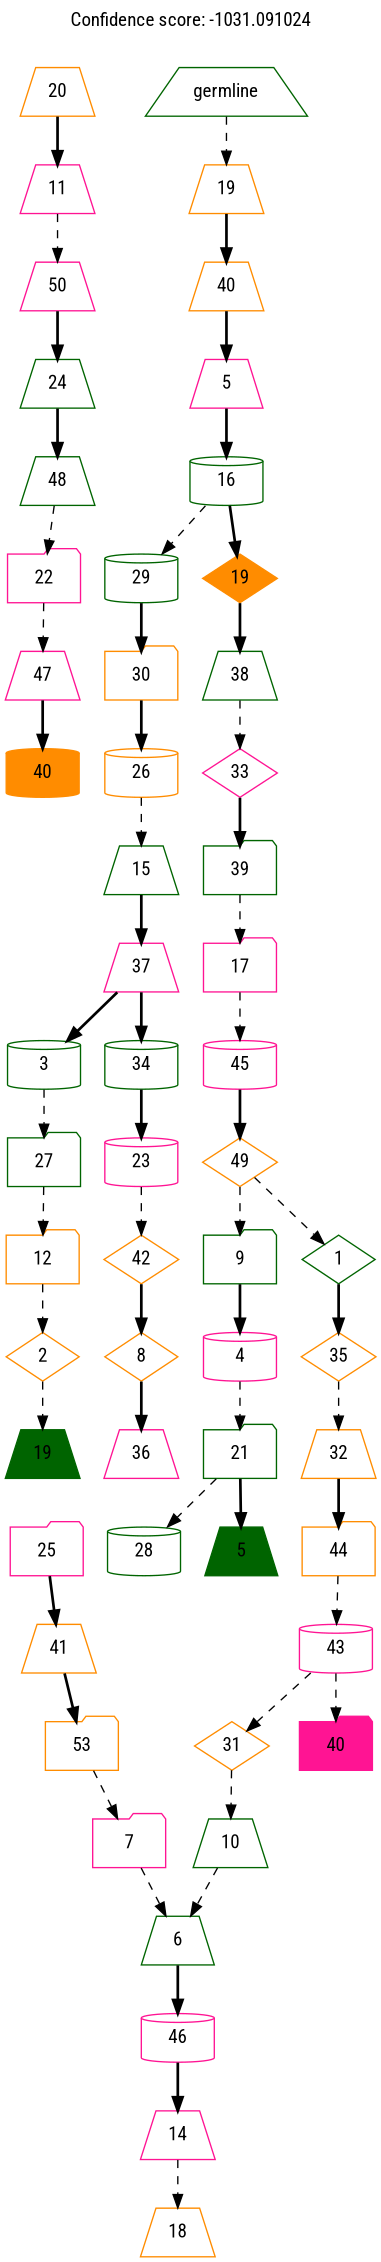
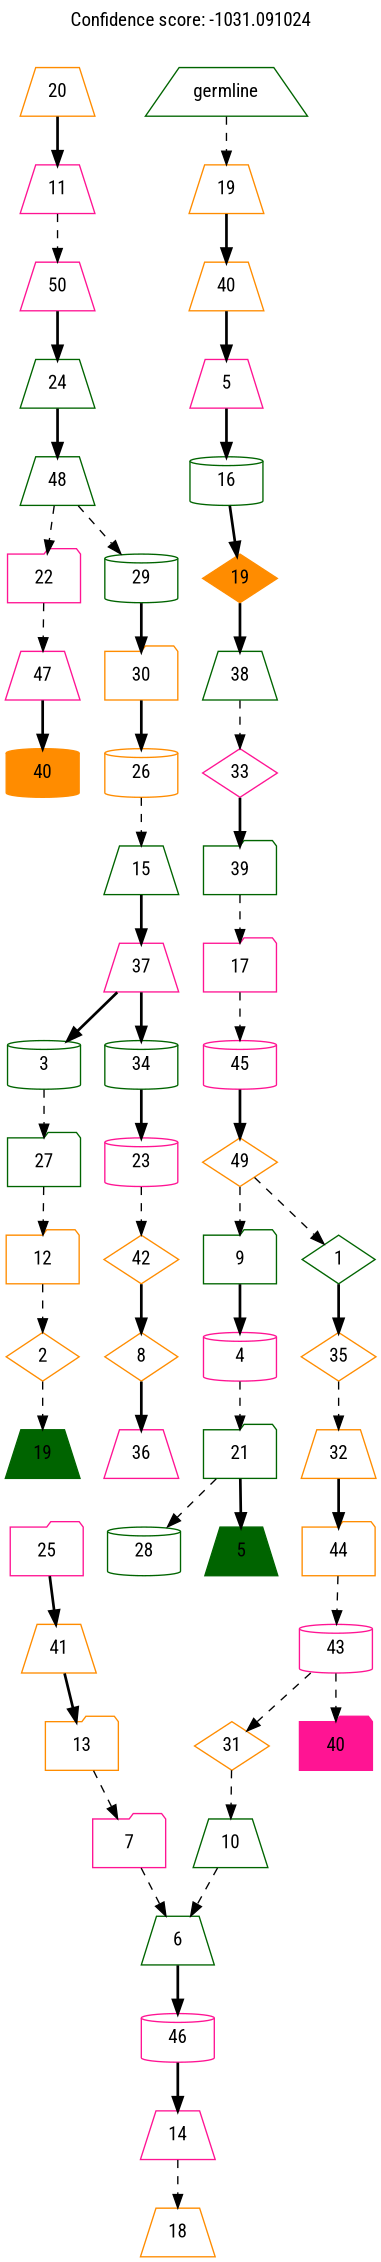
  digraph {
    fontname="Roboto Condensed"
    label="Confidence score: -1031.091024"
    labelloc=t
    node [color=darkorange fontname="Roboto Condensed" shape=trapezium]
    edge [fontname="Roboto Condensed" style=dashed]
    n1 [color=deeppink label=14]
    n2 [label=18]
    n3 [color=deeppink label=46 shape=cylinder]
    n4 [color=darkgreen label=6]
    n5 [color=deeppink label=7 shape=folder]
-   n6 [label=53 shape=folder]
+   n6 [label=13 shape=folder]
    n7 [label=41]
    n8 [color=deeppink label=25 shape=folder]
    n9 [color=darkgreen label=28 shape=cylinder]
    n10 [color=darkgreen label=21 shape=folder]
    n11 [color=darkgreen label=5 style=filled]
    n12 [color=deeppink label=4 shape=cylinder]
    n13 [color=darkgreen label=9 shape=folder]
    n14 [color=deeppink label=47]
    n15 [label=40 shape=cylinder style=filled]
    n16 [color=deeppink label=22 shape=folder]
    n17 [color=darkgreen label=48]
    n18 [color=darkgreen label=24]
    n19 [color=deeppink label=50]
    n20 [color=deeppink label=11]
    n21 [label=20]
    n22 [color=darkgreen label=10]
    n23 [label=31 shape=diamond]
    n24 [color=deeppink label=43 shape=cylinder]
    n25 [color=deeppink label=40 shape=folder style=filled]
    n26 [label=44 shape=folder]
    n27 [label=32]
    n28 [label=35 shape=diamond]
    n29 [color=darkgreen label=1 shape=diamond]
    n30 [label=49 shape=diamond]
    n31 [color=deeppink label=45 shape=cylinder]
    n32 [color=deeppink label=17 shape=folder]
    n33 [color=darkgreen label=39 shape=folder]
    n34 [color=deeppink label=33 shape=diamond]
    n35 [color=darkgreen label=38]
    n36 [label=19 shape=diamond style=filled]
    n37 [label=2 shape=diamond]
    n38 [color=darkgreen label=19 style=filled]
    n39 [label=12 shape=folder]
    n40 [color=darkgreen label=27 shape=folder]
    n41 [color=darkgreen label=3 shape=cylinder]
    n42 [label=8 shape=diamond]
    n43 [color=deeppink label=36]
    n44 [label=42 shape=diamond]
    n45 [color=deeppink label=23 shape=cylinder]
    n46 [color=darkgreen label=34 shape=cylinder]
    n47 [color=deeppink label=37]
    n48 [color=darkgreen label=15]
    n49 [label=26 shape=cylinder]
    n50 [label=30 shape=folder]
    n51 [color=darkgreen label=29 shape=cylinder]
    n52 [color=darkgreen label=16 shape=cylinder]
    n53 [color=deeppink label=5]
    n54 [label=40]
    n55 [label=19]
    n56 [color=darkgreen label=germline]
    n1 -> n2
    n3 -> n1 [style=bold]
    n4 -> n3 [style=bold]
    n5 -> n4
    n6 -> n5
    n7 -> n6 [style=bold]
    n8 -> n7 [style=bold]
    n10 -> n9
    n10 -> n11 [style=bold]
    n12 -> n10
    n13 -> n12 [style=bold]
    n14 -> n15 [style=bold]
    n16 -> n14
    n17 -> n16
    n18 -> n17 [style=bold]
    n19 -> n18 [style=bold]
    n20 -> n19
    n21 -> n20 [style=bold]
    n22 -> n4
    n23 -> n22
    n24 -> n23
    n24 -> n25
    n26 -> n24
    n27 -> n26 [style=bold]
    n28 -> n27
    n29 -> n28 [style=bold]
    n30 -> n13
    n30 -> n29
    n31 -> n30 [style=bold]
    n32 -> n31
    n33 -> n32
    n34 -> n33 [style=bold]
    n35 -> n34
    n36 -> n35 [style=bold]
    n37 -> n38
    n39 -> n37
    n40 -> n39
    n41 -> n40
    n42 -> n43 [style=bold]
    n44 -> n42 [style=bold]
    n45 -> n44
    n46 -> n45 [style=bold]
    n47 -> n41 [style=bold]
    n47 -> n46 [style=bold]
    n48 -> n47 [style=bold]
    n49 -> n48
    n50 -> n49 [style=bold]
    n51 -> n50 [style=bold]
    n52 -> n36 [style=bold]
-   n52 -> n51
+   n17 -> n51
    n53 -> n52 [style=bold]
    n54 -> n53 [style=bold]
    n55 -> n54 [style=bold]
    n56 -> n55
  }
